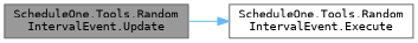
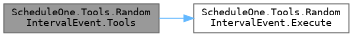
  digraph {
    rankdir=LR
    fontname="DejaVu Sans Mono"
    node [fontname="DejaVu Sans Mono" fontsize=10 shape=box style=filled]
-   n1 [color=gray40 fillcolor=grey60 fontcolor=black height=0.2 label="ScheduleOne.Tools.Random\lIntervalEvent.Update" width=0.4]
+   n1 [color=gray40 fillcolor=grey60 fontcolor=black height=0.2 label="ScheduleOne.Tools.Random\lIntervalEvent.Tools" width=0.4]
    n2 [color=grey40 fillcolor=white height=0.2 label="ScheduleOne.Tools.Random\lIntervalEvent.Execute" width=0.4]
    n1 -> n2 [color=steelblue1 fontname="DejaVu Sans Mono" fontsize=10 labelfontname=Helvetica labelfontsize=10 style=solid]
  }
